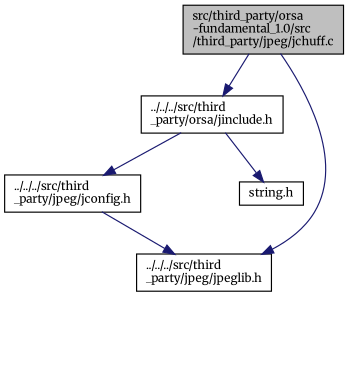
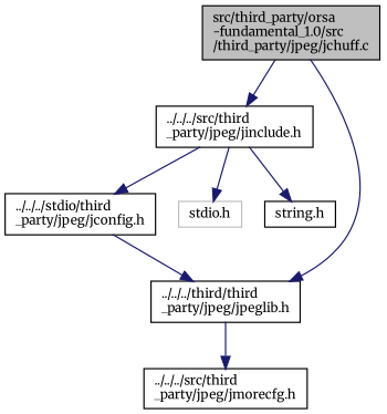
  digraph {
    fontname=Merriweather
    node [color=black fillcolor=white fontname=Merriweather fontsize=10 shape=record style=filled]
    edge [color=midnightblue fontname=Merriweather fontsize=10 labelfontname=Helvetica labelfontsize=10 style=solid]
    n1 [fillcolor=grey75 fontcolor=black height=0.2 label="src/third_party/orsa\l-fundamental_1.0/src\l/third_party/jpeg/jchuff.c" width=0.4]
-   n2 [height=0.2 label="../../../src/third\l_party/orsa/jinclude.h" width=0.4]
-   n3 [height=0.2 label="../../../src/third\l_party/jpeg/jpeglib.h" width=0.4]
-   n4 [height=0.2 label="../../../src/third\l_party/jpeg/jconfig.h" width=0.4]
+   n2 [height=0.2 label="../../../src/third\l_party/jpeg/jinclude.h" width=0.4]
+   n3 [height=0.2 label="../../../third/third\l_party/jpeg/jpeglib.h" width=0.4]
+   n4 [height=0.2 label="../../../stdio/third\l_party/jpeg/jconfig.h" width=0.4]
+   n5 [color=grey75 height=0.2 label="stdio.h" width=0.4]
    n6 [height=0.2 label="string.h" width=0.4]
+   n7 [height=0.2 label="../../../src/third\l_party/jpeg/jmorecfg.h" width=0.4]
    n1 -> n2
    n1 -> n3
    n2 -> n4
+   n2 -> n5
    n2 -> n6
+   n3 -> n7
    n4 -> n3
  }
